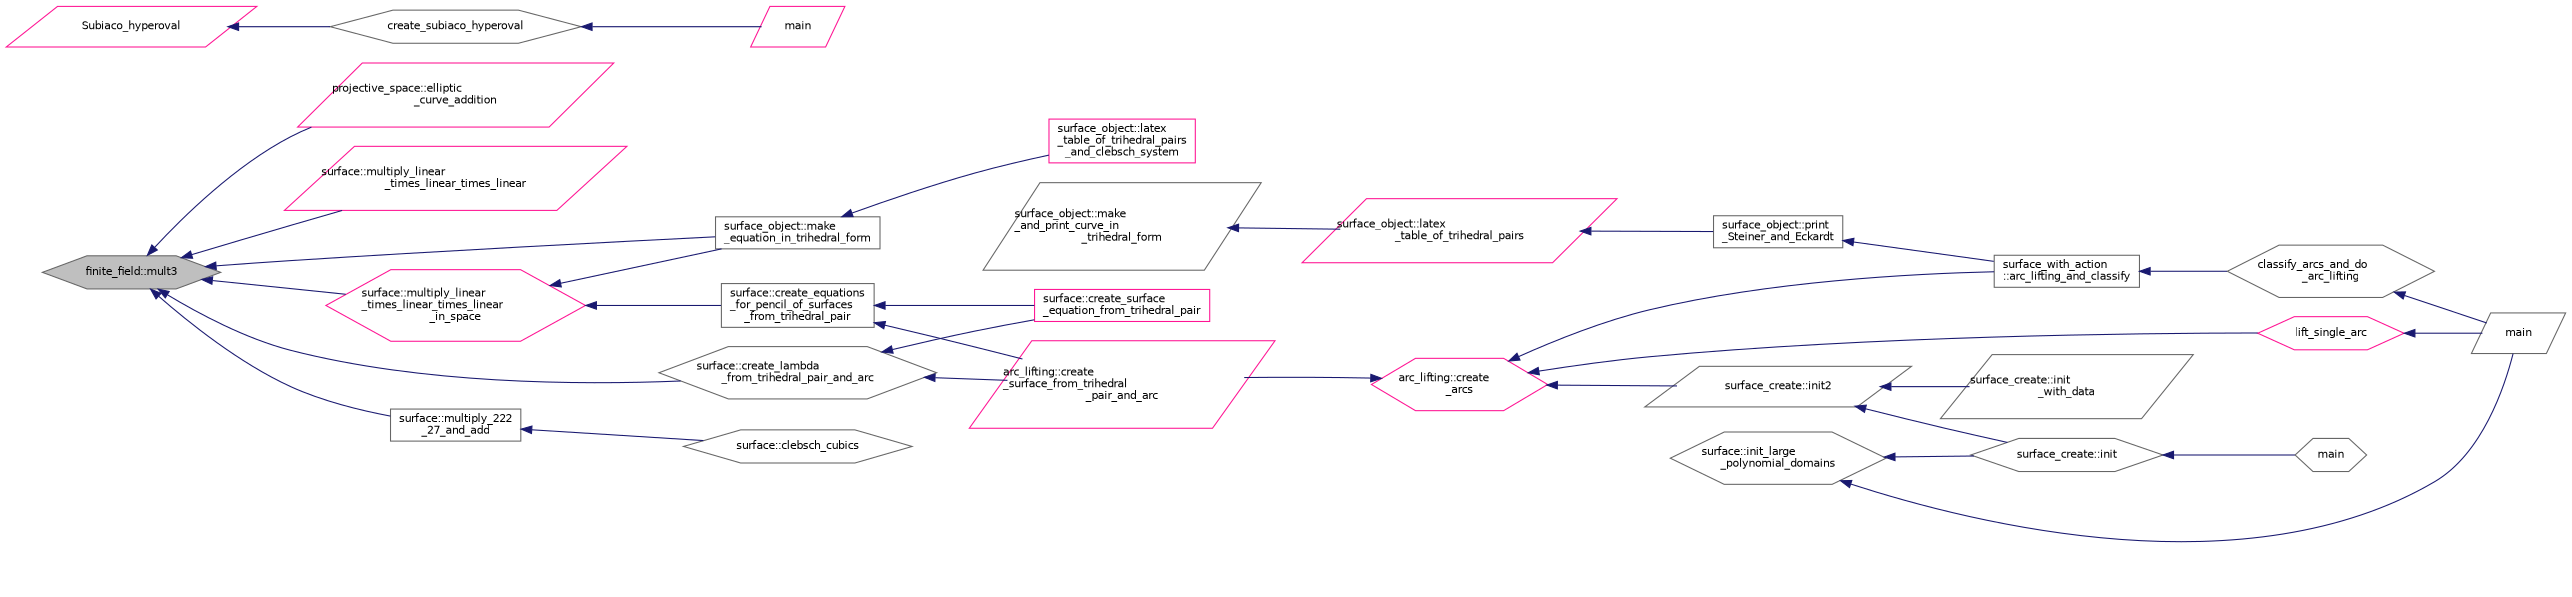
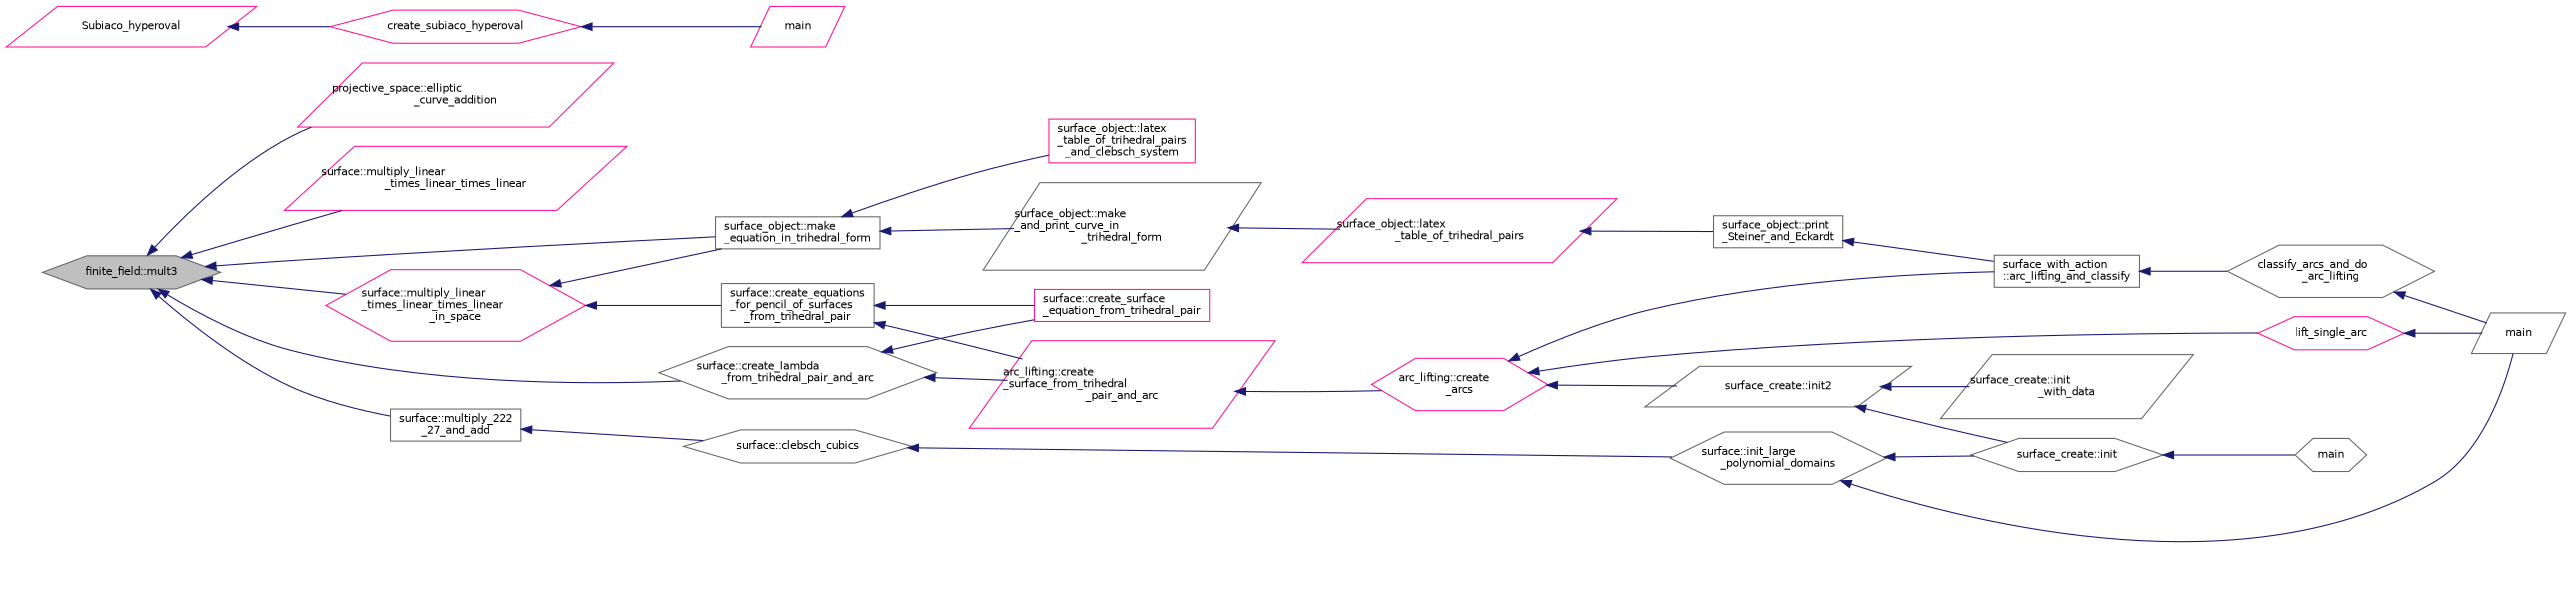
  digraph {
    rankdir=LR
    node [color=gray40 fillcolor=white fontname=Helvetica fontsize=10 shape=hexagon style=filled]
    edge [color=midnightblue dir=back fontname=Helvetica fontsize=10 labelfontname=Helvetica labelfontsize=10 style=solid]
    n1 [fillcolor=grey75 fontcolor=black height=0.2 label="finite_field::mult3" width=0.4]
    n2 [color=deeppink height=0.2 label="projective_space::elliptic\l_curve_addition" shape=parallelogram width=0.4]
    n3 [color=deeppink height=0.2 label="surface::multiply_linear\l_times_linear_times_linear" shape=parallelogram width=0.4]
    n4 [color=deeppink height=0.2 label="surface::multiply_linear\l_times_linear_times_linear\l_in_space" width=0.4]
    n5 [height=0.2 label="surface_object::make\l_equation_in_trihedral_form" shape=box width=0.4]
    n6 [height=0.2 label="surface::create_lambda\l_from_trihedral_pair_and_arc" width=0.4]
    n7 [height=0.2 label="surface::multiply_222\l_27_and_add" shape=box width=0.4]
    n8 [color=deeppink height=0.2 label=Subiaco_hyperoval shape=parallelogram width=0.4]
-   n9 [height=0.2 label=create_subiaco_hyperoval width=0.4]
+   n9 [color=deeppink height=0.2 label=create_subiaco_hyperoval width=0.4]
    n10 [height=0.2 label="surface::create_equations\l_for_pencil_of_surfaces\l_from_trihedral_pair" shape=box width=0.4]
    n11 [color=deeppink height=0.2 label="surface_object::latex\l_table_of_trihedral_pairs\l_and_clebsch_system" shape=box width=0.4]
    n12 [height=0.2 label="surface_object::make\l_and_print_curve_in\l_trihedral_form" shape=parallelogram width=0.4]
    n13 [color=deeppink height=0.2 label="surface::create_surface\l_equation_from_trihedral_pair" shape=box width=0.4]
    n14 [color=deeppink height=0.2 label="arc_lifting::create\l_surface_from_trihedral\l_pair_and_arc" shape=parallelogram width=0.4]
    n15 [height=0.2 label="surface::clebsch_cubics" width=0.4]
    n16 [color=deeppink height=0.2 label=main shape=parallelogram width=0.4]
    n17 [color=deeppink height=0.2 label="arc_lifting::create\l_arcs" width=0.4]
    n18 [color=deeppink height=0.2 label=lift_single_arc width=0.4]
    n19 [height=0.2 label="surface_create::init2" shape=parallelogram width=0.4]
    n20 [height=0.2 label="surface_with_action\l::arc_lifting_and_classify" shape=box width=0.4]
    n21 [height=0.2 label=main shape=parallelogram width=0.4]
    n22 [height=0.2 label="surface_create::init\l_with_data" shape=parallelogram width=0.4]
    n23 [height=0.2 label="surface_create::init" width=0.4]
    n24 [height=0.2 label="classify_arcs_and_do\l_arc_lifting" width=0.4]
    n25 [height=0.2 label=main width=0.4]
    n26 [color=deeppink height=0.2 label="surface_object::latex\l_table_of_trihedral_pairs" shape=parallelogram width=0.4]
    n27 [height=0.2 label="surface_object::print\l_Steiner_and_Eckardt" shape=box width=0.4]
    n28 [height=0.2 label="surface::init_large\l_polynomial_domains" width=0.4]
    n1 -> n2
    n1 -> n3
    n1 -> n4
    n1 -> n5
    n1 -> n6
    n1 -> n7
    n4 -> n5
    n4 -> n10
    n5 -> n11
+   n5 -> n12
    n6 -> n13
    n6 -> n14
    n7 -> n15
    n8 -> n9
    n9 -> n16
    n10 -> n13
    n10 -> n14
    n12 -> n26
-   n17 -> n14
+   n14 -> n17
+   n15 -> n28
    n17 -> n18
    n17 -> n19
    n17 -> n20
    n18 -> n21
    n19 -> n22
    n19 -> n23
    n20 -> n24
    n23 -> n25
    n24 -> n21
    n26 -> n27
    n27 -> n20
    n28 -> n21
    n28 -> n23
  }
